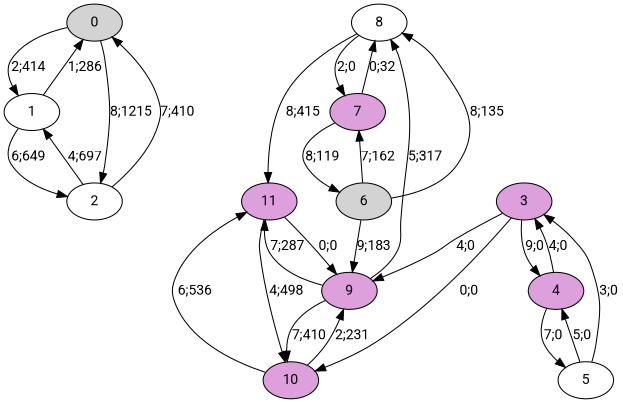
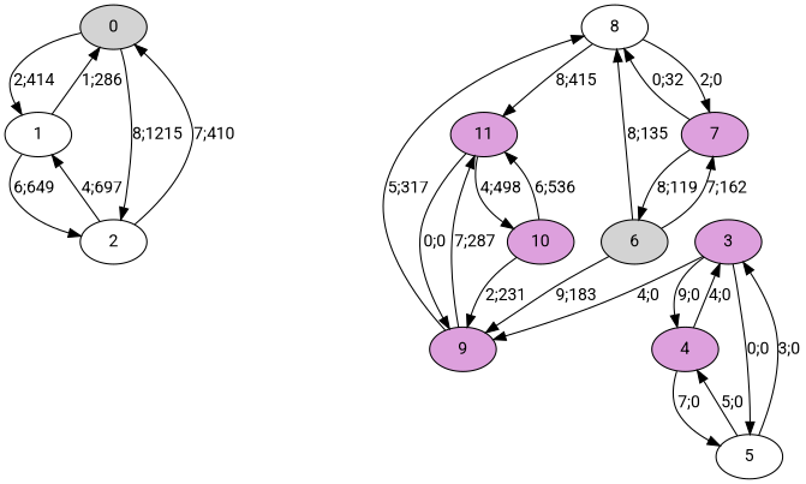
  digraph {
    fontname=Roboto
    node [fillcolor=plum fontname=Roboto style=filled]
    edge [color=black fontname=Roboto]
    0 [fillcolor=lightgrey]
    1 [fillcolor=white]
    2 [fillcolor=white]
    8 [fillcolor=white]
    9
    10
    11
    7
    6 [fillcolor=lightgrey]
    3
    4
    5 [fillcolor=white]
    0 -> 1 [label="2;414"]
    0 -> 2 [label="8;1215"]
    1 -> 0 [label="1;286"]
    1 -> 2 [label="6;649"]
    2 -> 0 [label="7;410"]
    2 -> 1 [label="4;697"]
    8 -> 11 [label="8;415"]
    8 -> 7 [label="2;0"]
    9 -> 8 [label="5;317"]
-   9 -> 10 [label="7;410"]
    9 -> 11 [label="7;287"]
    10 -> 9 [label="2;231"]
    10 -> 11 [label="6;536"]
    11 -> 9 [label="0;0"]
    11 -> 10 [label="4;498"]
    7 -> 8 [label="0;32"]
    7 -> 6 [label="8;119"]
    6 -> 8 [label="8;135"]
    6 -> 9 [label="9;183"]
    6 -> 7 [label="7;162"]
    3 -> 9 [label="4;0"]
    3 -> 4 [label="9;0"]
-   3 -> 10 [label="0;0"]
+   3 -> 5 [label="0;0"]
    4 -> 3 [label="4;0"]
    4 -> 5 [label="7;0"]
    5 -> 3 [label="3;0"]
    5 -> 4 [label="5;0"]
  }
